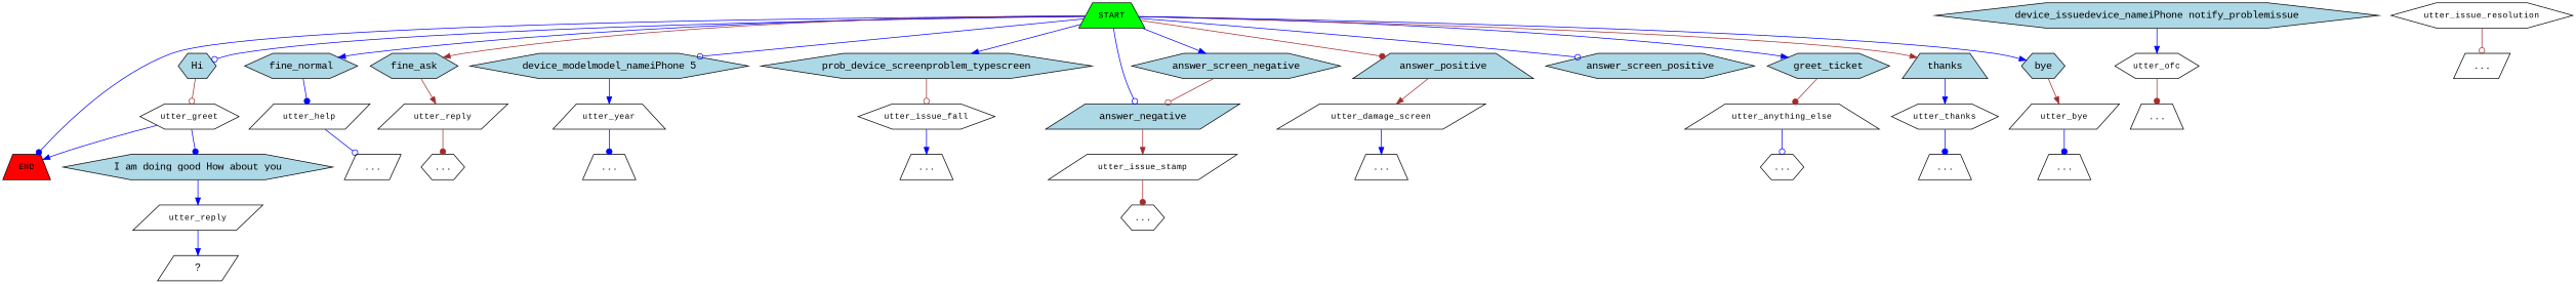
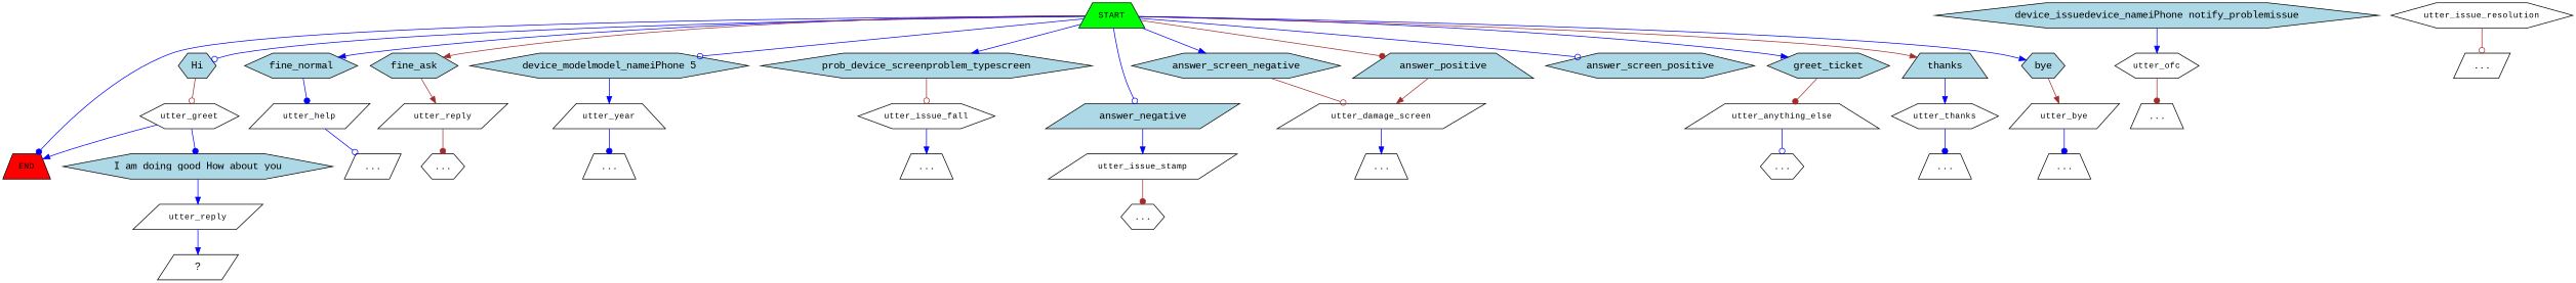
  digraph {
    fontname="Liberation Mono"
    node [fontname="Liberation Mono" shape=hexagon]
    edge [arrowhead=normal color=blue fontname="Liberation Mono"]
    n1 [fillcolor=green fontsize=12 label=START shape=trapezium style=filled]
    n2 [fillcolor=red fontsize=12 label=END shape=trapezium style=filled]
    n3 [fillcolor=lightblue label=Hi style=filled]
    n4 [fillcolor=lightblue label=fine_normal style=filled]
    n5 [fillcolor=lightblue label=fine_ask style=filled]
    n6 [fillcolor=lightblue label="device_modelmodel_nameiPhone 5" style=filled]
    n7 [fillcolor=lightblue label=prob_device_screenproblem_typescreen style=filled]
    n8 [fillcolor=lightblue label=answer_negative shape=parallelogram style=filled]
    n9 [fillcolor=lightblue label=answer_positive shape=trapezium style=filled]
    n10 [fillcolor=lightblue label=answer_screen_negative style=filled]
    n11 [fillcolor=lightblue label=answer_screen_positive style=filled]
    n12 [fillcolor=lightblue label=greet_ticket style=filled]
    n13 [fillcolor=lightblue label=thanks shape=trapezium style=filled]
    n14 [fillcolor=lightblue label=bye style=filled]
    n15 [fontsize=12 label=utter_greet]
    n16 [fontsize=12 label=utter_help shape=parallelogram]
    n17 [fontsize=12 label=utter_reply shape=parallelogram]
    n18 [fillcolor=lightblue label="device_issuedevice_nameiPhone notify_problemissue" style=filled]
    n19 [fontsize=12 label=utter_ofc]
    n20 [fontsize=12 label=utter_year shape=trapezium]
    n21 [fontsize=12 label=utter_issue_fall]
    n22 [fontsize=12 label=utter_issue_stamp shape=parallelogram]
    n23 [fontsize=12 label=utter_damage_screen shape=parallelogram]
    n24 [fontsize=12 label=utter_anything_else shape=trapezium]
    n25 [fontsize=12 label=utter_thanks]
    n26 [fontsize=12 label=utter_bye shape=parallelogram]
    n27 [fillcolor=lightblue label="I am doing good How about you" style=filled]
    n28 [fontsize=12 label=utter_reply shape=parallelogram]
    n29 [label="..." shape=parallelogram]
    n30 [label="..."]
    n31 [label="..." shape=trapezium]
    n32 [label="..." shape=trapezium]
    n33 [label="..." shape=trapezium]
    n34 [label="..."]
    n35 [label="..." shape=trapezium]
    n36 [fontsize=12 label=utter_issue_resolution]
    n37 [label="..." shape=parallelogram]
    n38 [label="..."]
    n39 [label="..." shape=trapezium]
    n40 [label="..." shape=trapezium]
    n41 [label="  ?  " shape=parallelogram]
    n1 -> n2 [arrowhead=dot]
    n1 -> n3 [arrowhead=odot]
    n1 -> n4
    n1 -> n5 [color=brown]
    n1 -> n6 [arrowhead=odot]
    n1 -> n7
    n1 -> n8 [arrowhead=odot]
    n1 -> n9 [arrowhead=dot color=brown]
    n1 -> n10
    n1 -> n11 [arrowhead=odot]
    n1 -> n12
    n1 -> n13 [color=brown]
    n1 -> n14
    n3 -> n15 [arrowhead=odot color=brown]
    n4 -> n16 [arrowhead=dot]
    n5 -> n17 [color=brown]
    n6 -> n20
    n7 -> n21 [arrowhead=odot color=brown]
-   n8 -> n22 [color=brown]
+   n8 -> n22
    n9 -> n23 [color=brown]
-   n10 -> n8 [arrowhead=odot color=brown]
+   n10 -> n23 [arrowhead=odot color=brown]
    n12 -> n24 [arrowhead=dot color=brown]
    n13 -> n25
    n14 -> n26 [color=brown]
    n15 -> n2
    n15 -> n27 [arrowhead=dot]
    n16 -> n29 [arrowhead=odot]
    n17 -> n30 [arrowhead=dot color=brown]
    n18 -> n19
    n19 -> n31 [arrowhead=dot color=brown]
    n20 -> n32 [arrowhead=dot]
    n21 -> n33
    n22 -> n34 [arrowhead=dot color=brown]
    n23 -> n35
    n24 -> n38 [arrowhead=odot]
    n25 -> n39 [arrowhead=dot]
    n26 -> n40 [arrowhead=dot]
    n27 -> n28
    n28 -> n41
    n36 -> n37 [arrowhead=odot color=brown]
  }
